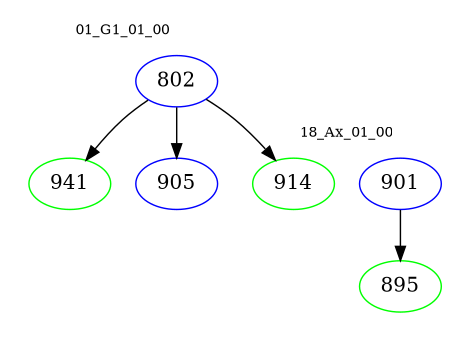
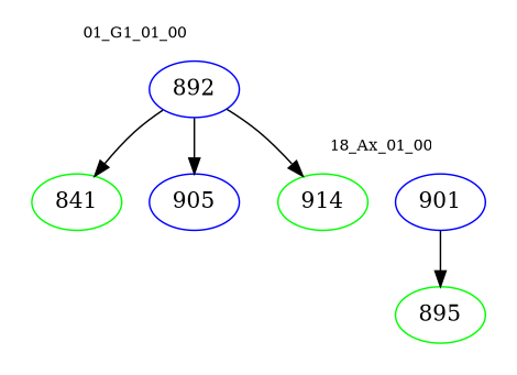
  digraph {
    node [color=blue]
    edge [color=black]
    n1 [label=901]
    n2 [color=green label=895]
    n3 [color=green label=914]
-   n4 [label=802]
-   n5 [color=green label=941]
+   n4 [label=892]
+   n5 [color=green label=841]
    n6 [label=905]
    subgraph cluster_1 {
      color=white
      fontsize=10
      label="18_Ax_01_00"
      n1
      n2
      n3
    }
    subgraph cluster_2 {
      color=white
      fontsize=10
      label="01_G1_01_00"
      n4
      n5
      n6
    }
    n1 -> n2
    n4 -> n3
    n4 -> n5
    n4 -> n6
  }
